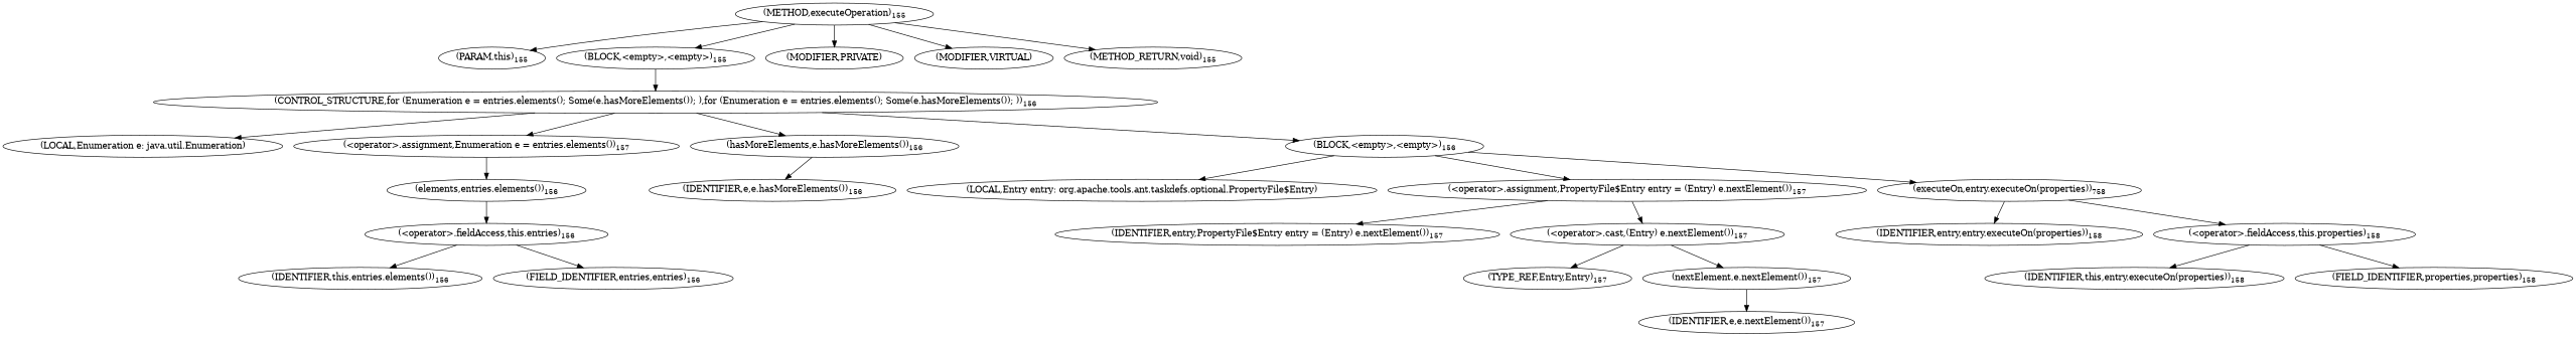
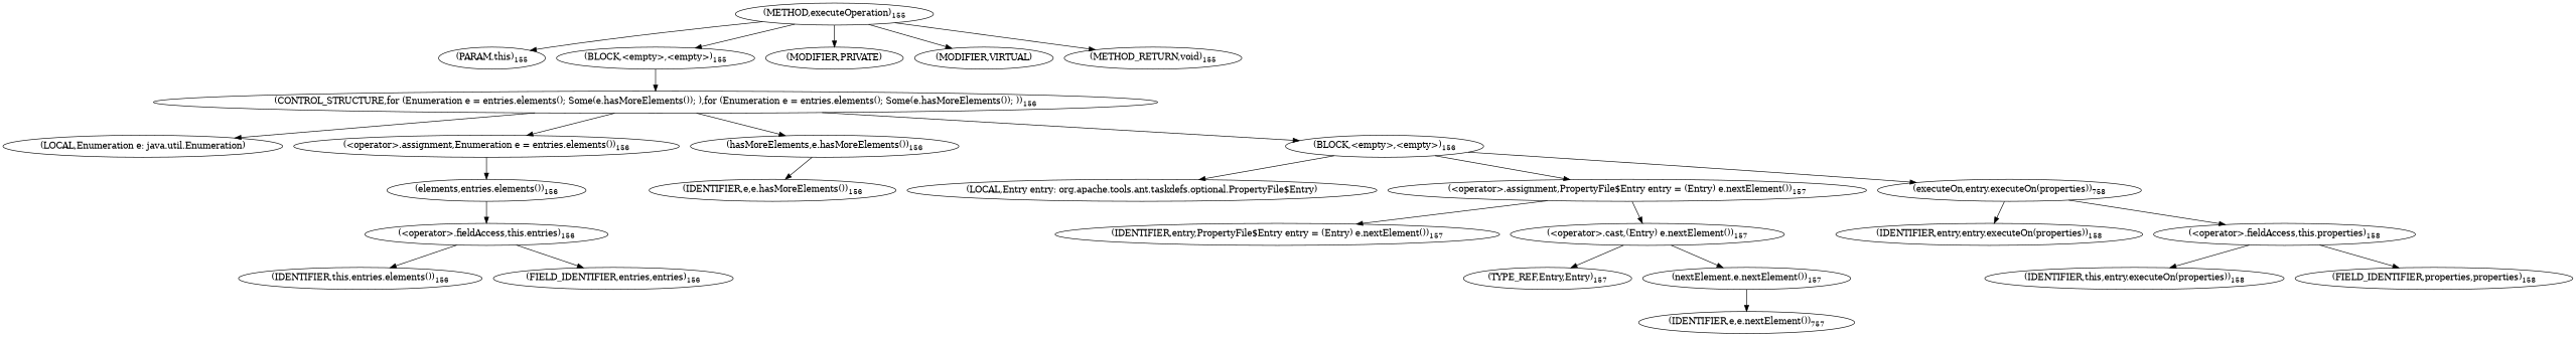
  digraph {
    n1 [label=<(METHOD,executeOperation)<SUB>155</SUB>>]
    n2 [label=<(PARAM,this)<SUB>155</SUB>>]
    n3 [label=<(BLOCK,&lt;empty&gt;,&lt;empty&gt;)<SUB>155</SUB>>]
    n4 [label=<(MODIFIER,PRIVATE)>]
    n5 [label=<(MODIFIER,VIRTUAL)>]
    n6 [label=<(METHOD_RETURN,void)<SUB>155</SUB>>]
    n7 [label=<(CONTROL_STRUCTURE,for (Enumeration e = entries.elements(); Some(e.hasMoreElements()); ),for (Enumeration e = entries.elements(); Some(e.hasMoreElements()); ))<SUB>156</SUB>>]
    n8 [label=<(LOCAL,Enumeration e: java.util.Enumeration)>]
-   n9 [label=<(&lt;operator&gt;.assignment,Enumeration e = entries.elements())<SUB>157</SUB>>]
+   n9 [label=<(&lt;operator&gt;.assignment,Enumeration e = entries.elements())<SUB>156</SUB>>]
    n10 [label=<(hasMoreElements,e.hasMoreElements())<SUB>156</SUB>>]
    n11 [label=<(BLOCK,&lt;empty&gt;,&lt;empty&gt;)<SUB>156</SUB>>]
    n12 [label=<(elements,entries.elements())<SUB>156</SUB>>]
    n13 [label=<(IDENTIFIER,e,e.hasMoreElements())<SUB>156</SUB>>]
    n14 [label=<(LOCAL,Entry entry: org.apache.tools.ant.taskdefs.optional.PropertyFile$Entry)>]
    n15 [label=<(&lt;operator&gt;.assignment,PropertyFile$Entry entry = (Entry) e.nextElement())<SUB>157</SUB>>]
    n16 [label=<(executeOn,entry.executeOn(properties))<SUB>758</SUB>>]
    n17 [label=<(&lt;operator&gt;.fieldAccess,this.entries)<SUB>156</SUB>>]
    n18 [label=<(IDENTIFIER,this,entries.elements())<SUB>156</SUB>>]
    n19 [label=<(FIELD_IDENTIFIER,entries,entries)<SUB>156</SUB>>]
    n20 [label=<(IDENTIFIER,entry,PropertyFile$Entry entry = (Entry) e.nextElement())<SUB>157</SUB>>]
    n21 [label=<(&lt;operator&gt;.cast,(Entry) e.nextElement())<SUB>157</SUB>>]
    n22 [label=<(IDENTIFIER,entry,entry.executeOn(properties))<SUB>158</SUB>>]
    n23 [label=<(&lt;operator&gt;.fieldAccess,this.properties)<SUB>158</SUB>>]
    n24 [label=<(TYPE_REF,Entry,Entry)<SUB>157</SUB>>]
    n25 [label=<(nextElement,e.nextElement())<SUB>157</SUB>>]
-   n26 [label=<(IDENTIFIER,e,e.nextElement())<SUB>157</SUB>>]
+   n26 [label=<(IDENTIFIER,e,e.nextElement())<SUB>757</SUB>>]
    n27 [label=<(IDENTIFIER,this,entry.executeOn(properties))<SUB>158</SUB>>]
    n28 [label=<(FIELD_IDENTIFIER,properties,properties)<SUB>158</SUB>>]
    n1 -> n2
    n1 -> n3
    n1 -> n4
    n1 -> n5
    n1 -> n6
    n3 -> n7
    n7 -> n8
    n7 -> n9
    n7 -> n10
    n7 -> n11
    n9 -> n12
    n10 -> n13
    n11 -> n14
    n11 -> n15
    n11 -> n16
    n12 -> n17
    n15 -> n20
    n15 -> n21
    n16 -> n22
    n16 -> n23
    n17 -> n18
    n17 -> n19
    n21 -> n24
    n21 -> n25
    n23 -> n27
    n23 -> n28
    n25 -> n26
  }
